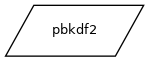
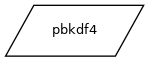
  digraph {
    rankdir=TB
-   n1 [color=black fillcolor=white fontname=Helvetica fontsize=10 height=0.2 label=pbkdf2 shape=parallelogram style=filled width=0.4]
+   n1 [color=black fillcolor=white fontname=Helvetica fontsize=10 height=0.2 label=pbkdf4 shape=parallelogram style=filled width=0.4]
  }
